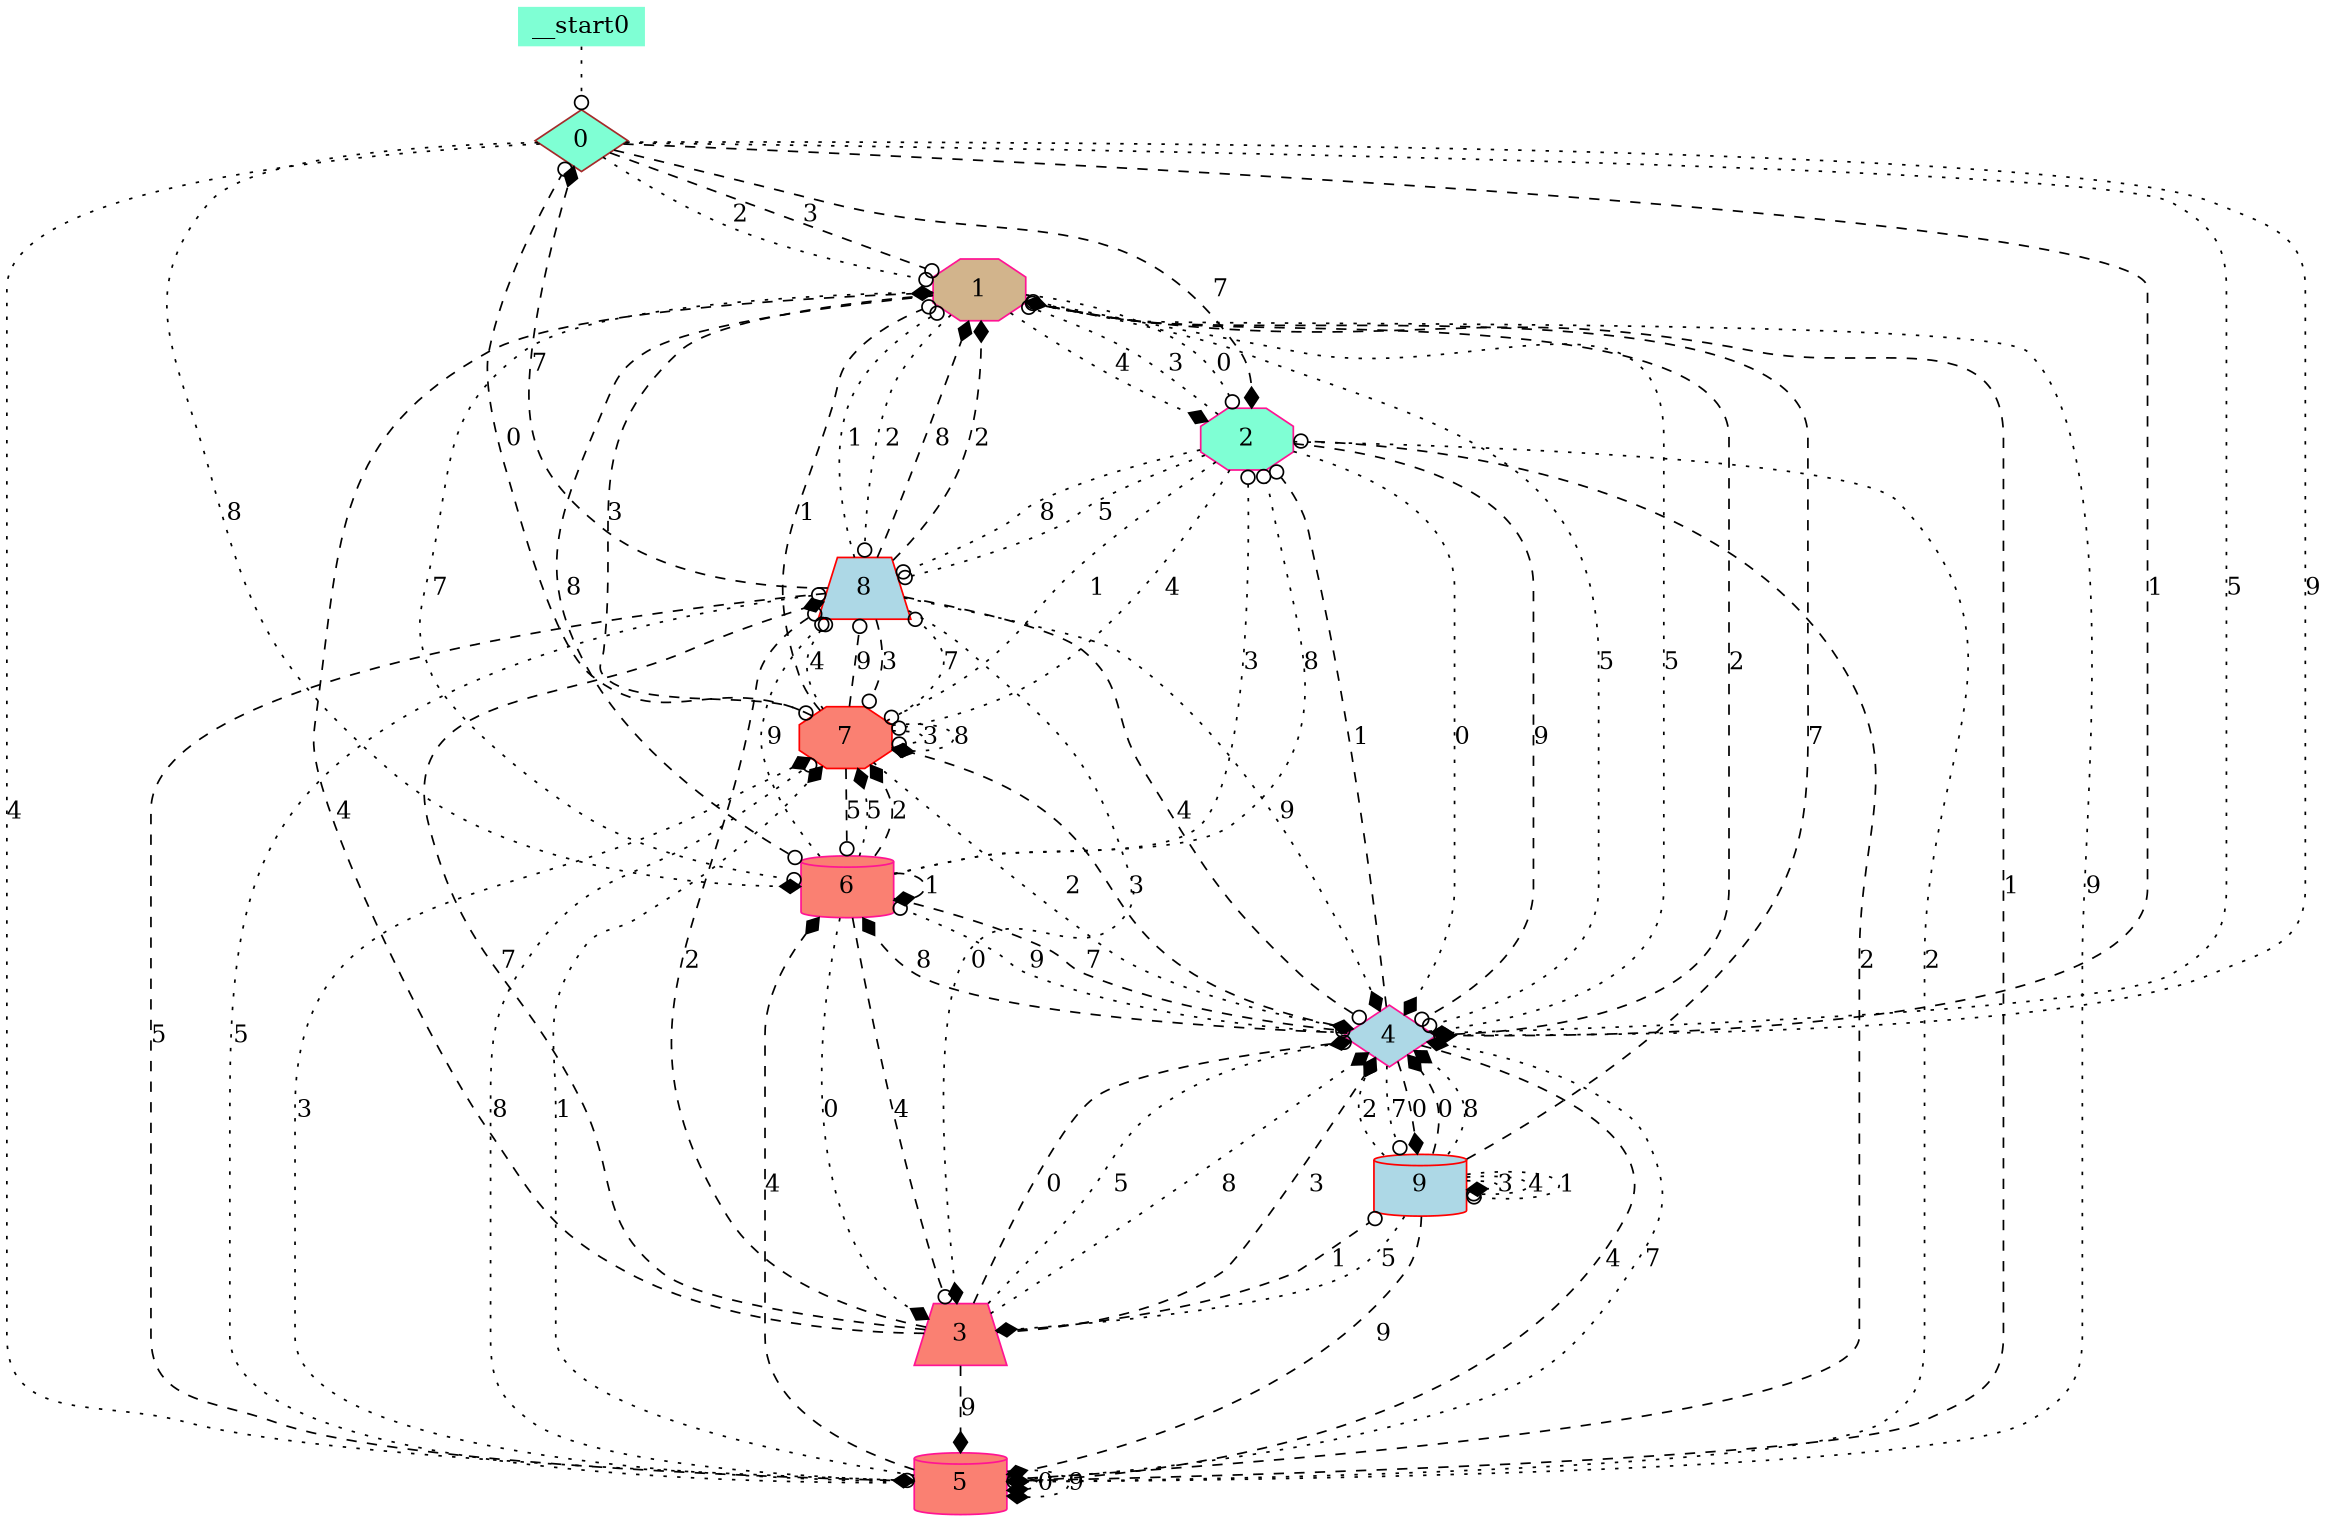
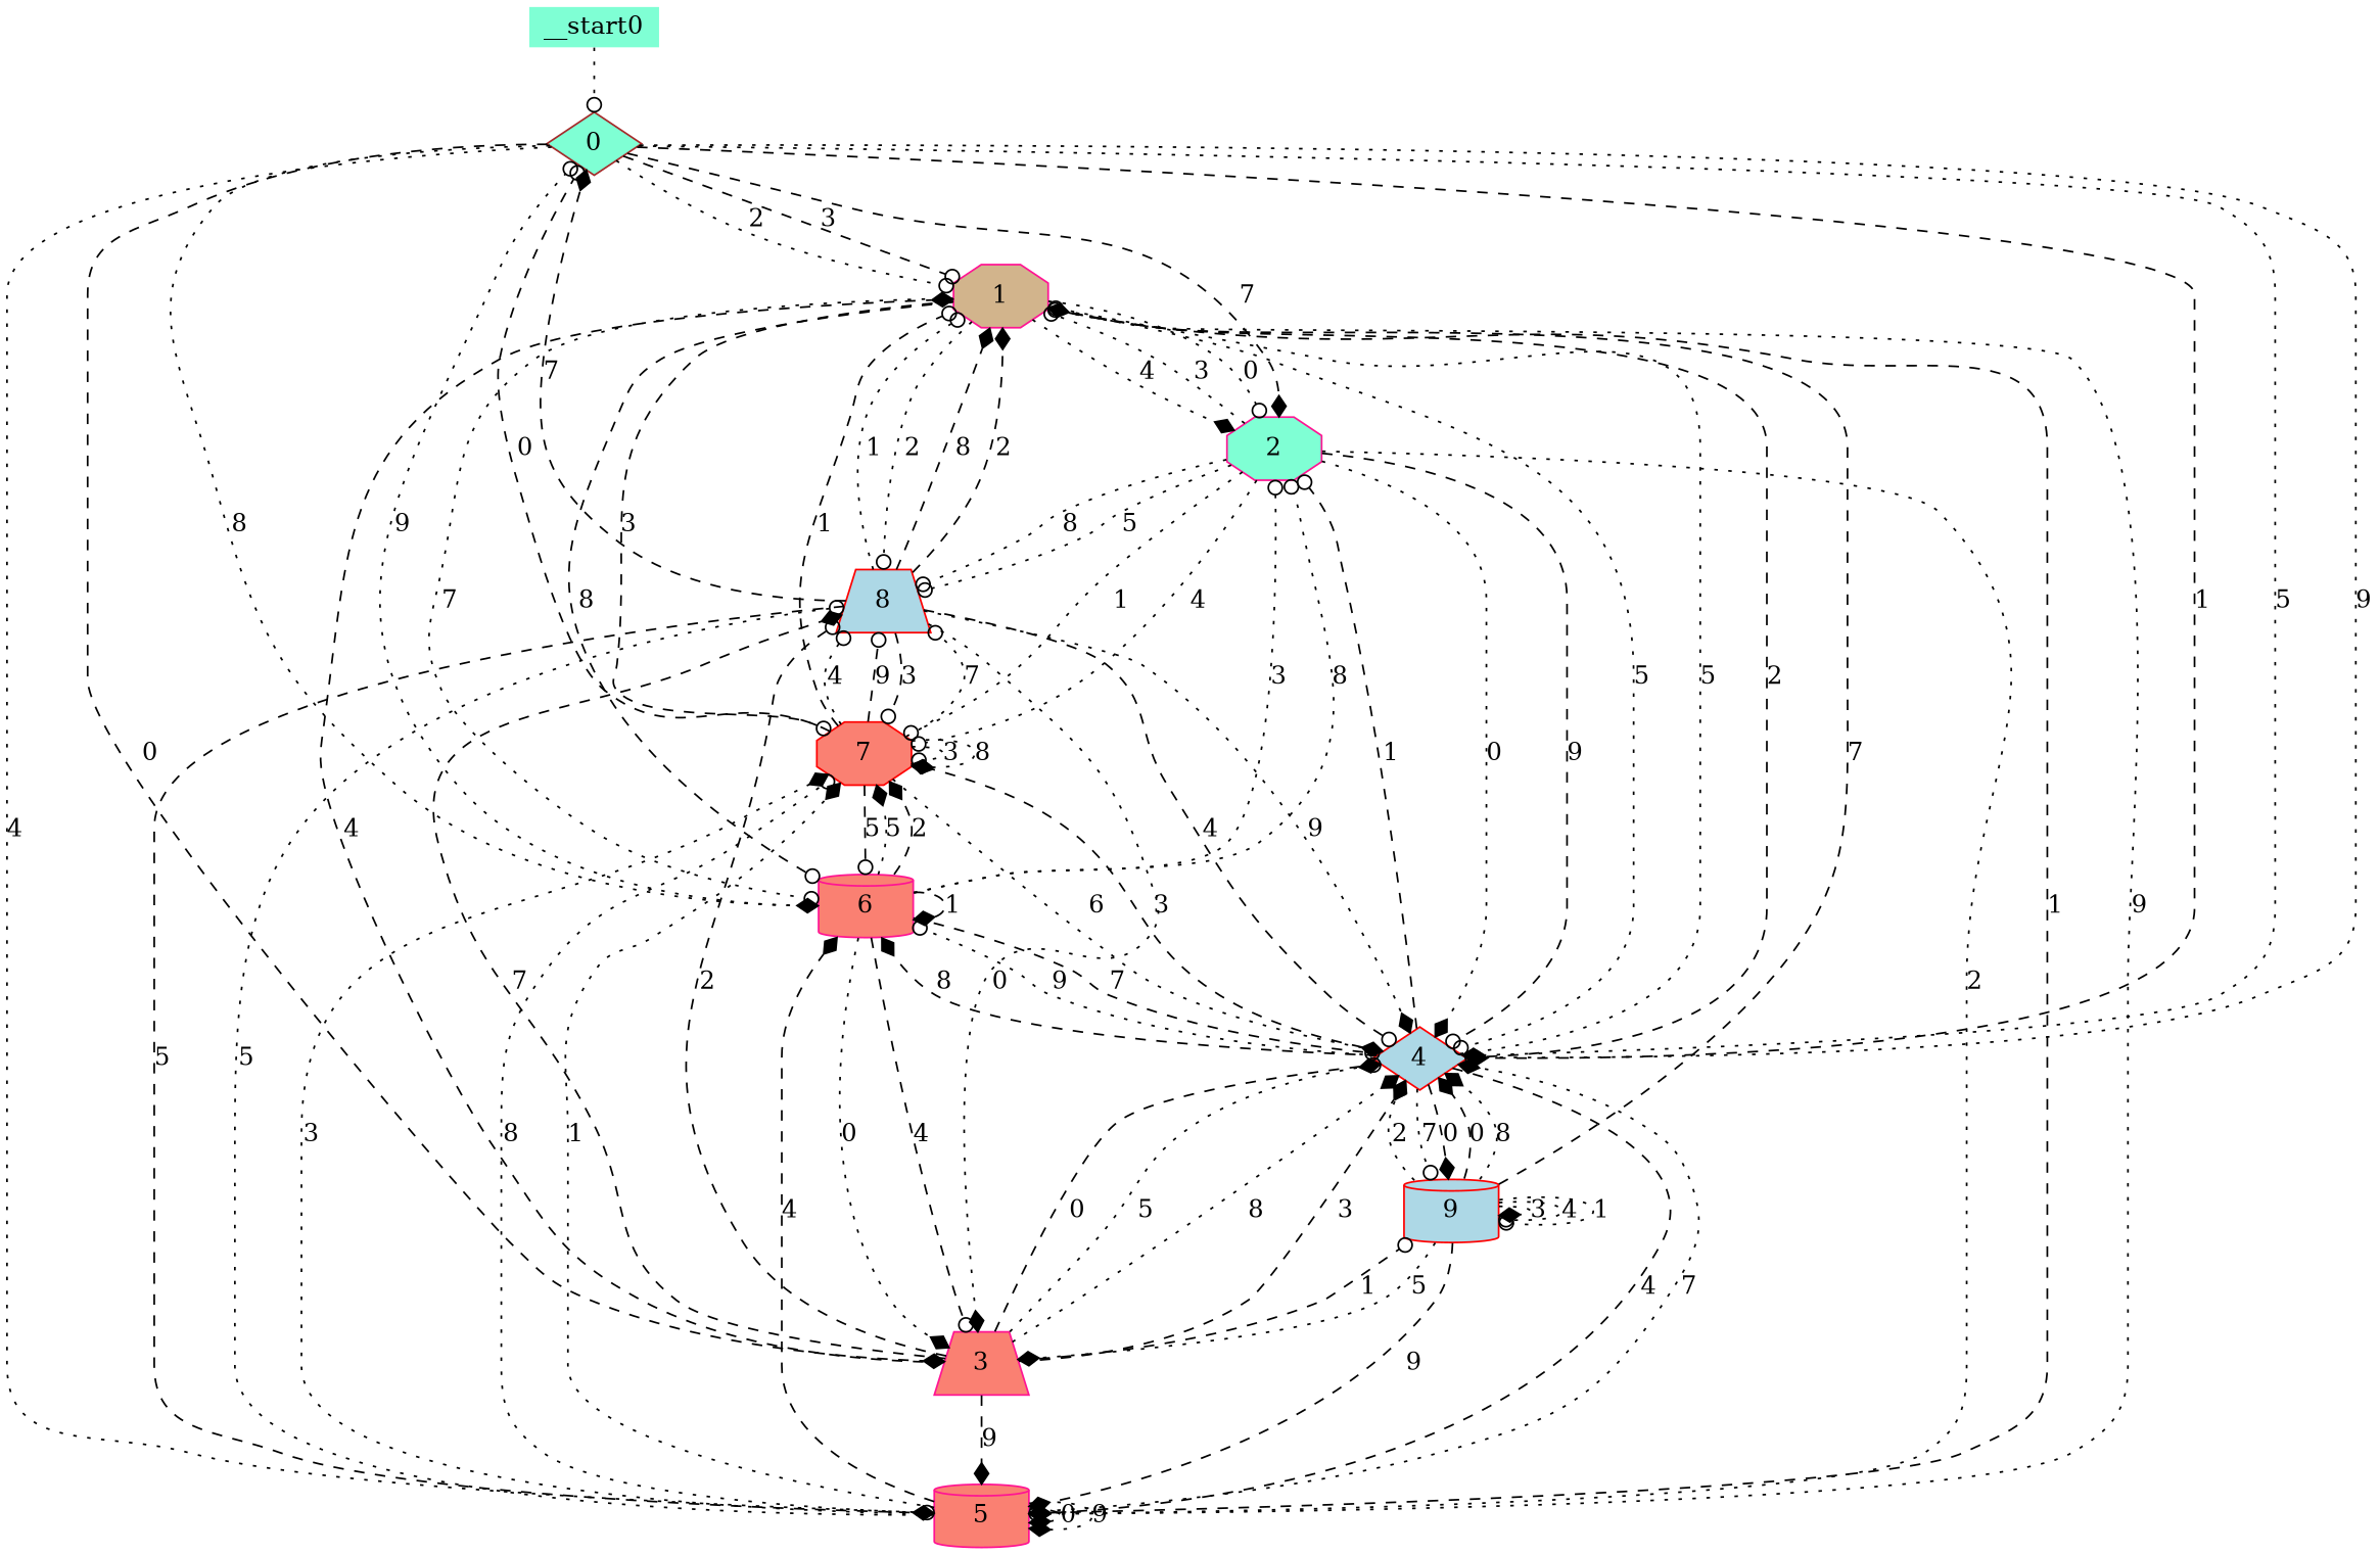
  digraph {
    node [color=deeppink fillcolor=salmon shape=octagon style=filled]
    edge [arrowhead=odot style=dotted]
    n1 [color=brown fillcolor=aquamarine label=0 shape=diamond]
    n2 [fillcolor=tan label=1]
    n3 [fillcolor=aquamarine label=2]
    n4 [label=3 shape=trapezium]
-   n5 [fillcolor=lightblue label=4 shape=diamond]
+   n5 [color=red fillcolor=lightblue label=4 shape=diamond]
    n6 [label=5 shape=cylinder]
    n7 [label=6 shape=cylinder]
    n8 [color=red label=7]
    n9 [color=red fillcolor=lightblue label=8 shape=trapezium]
    n10 [color=red fillcolor=lightblue label=9 shape=cylinder]
    __start0 [color=brown fillcolor=aquamarine height=0 shape=none width=0]
    n1 -> n2 [label=3 style=dashed]
    n1 -> n2 [label=2]
    n1 -> n3 [arrowhead=diamond label=7 style=dashed]
+   n1 -> n4 [arrowhead=diamond label=0 style=dashed]
    n1 -> n5 [arrowhead=diamond label=5]
    n1 -> n5 [label=9]
    n1 -> n5 [arrowhead=diamond label=1 style=dashed]
    n1 -> n6 [label=4]
    n1 -> n7 [arrowhead=diamond label=8]
    n2 -> n3 [label=0]
    n2 -> n3 [arrowhead=diamond label=4]
    n2 -> n5 [label=5]
    n2 -> n6 [arrowhead=diamond label=9]
    n2 -> n6 [arrowhead=diamond label=1 style=dashed]
    n2 -> n7 [label=7]
    n2 -> n7 [label=8 style=dashed]
    n2 -> n8 [label=3 style=dashed]
    n2 -> n9 [label=2]
    n3 -> n2 [label=3]
    n3 -> n5 [arrowhead=diamond label=0]
    n3 -> n5 [label=9 style=dashed]
    n3 -> n6 [arrowhead=diamond label=2]
    n3 -> n8 [label=4]
    n3 -> n8 [label=1]
    n3 -> n9 [label=5]
    n3 -> n9 [label=8]
    n4 -> n2 [arrowhead=diamond label=4 style=dashed]
    n4 -> n5 [arrowhead=diamond label=3 style=dashed]
    n4 -> n5 [label=0 style=dashed]
    n4 -> n5 [arrowhead=diamond label=5]
    n4 -> n5 [arrowhead=diamond label=8]
    n4 -> n6 [arrowhead=diamond label=9 style=dashed]
    n4 -> n9 [arrowhead=diamond label=7 style=dashed]
    n4 -> n9 [label=2 style=dashed]
    n4 -> n10 [label=1 style=dashed]
    n5 -> n2 [label=5]
    n5 -> n2 [arrowhead=diamond label=2 style=dashed]
    n5 -> n3 [label=1 style=dashed]
    n5 -> n6 [label=4 style=dashed]
    n5 -> n7 [arrowhead=diamond label=8 style=dashed]
    n5 -> n7 [label=9]
    n5 -> n8 [arrowhead=diamond label=3 style=dashed]
    n5 -> n10 [label=7]
    n5 -> n10 [arrowhead=diamond label=0 style=dashed]
-   n6 -> n3 [label=2 style=dashed]
    n6 -> n5 [arrowhead=diamond label=7]
    n6 -> n6 [arrowhead=diamond label=0 style=dashed]
    n6 -> n6 [arrowhead=diamond label=9]
    n6 -> n7 [arrowhead=diamond label=4 style=dashed]
    n6 -> n8 [arrowhead=diamond label=3]
    n6 -> n8 [label=8]
    n6 -> n8 [arrowhead=diamond label=1]
    n6 -> n9 [label=5]
-   n7 -> n9 [label=9]
+   n7 -> n1 [label=9]
    n7 -> n3 [label=3]
    n7 -> n3 [label=8]
    n7 -> n4 [arrowhead=diamond label=0]
    n7 -> n4 [label=4 style=dashed]
    n7 -> n5 [label=7 style=dashed]
    n7 -> n7 [arrowhead=diamond label=1 style=dashed]
    n7 -> n8 [arrowhead=diamond label=5]
    n7 -> n8 [arrowhead=diamond label=2 style=dashed]
    n8 -> n1 [label=0 style=dashed]
    n8 -> n2 [label=1 style=dashed]
-   n8 -> n5 [arrowhead=diamond label=2]
+   n8 -> n5 [arrowhead=diamond label=6]
    n8 -> n7 [label=5 style=dashed]
    n8 -> n8 [label=3]
    n8 -> n8 [arrowhead=diamond label=8]
    n8 -> n9 [label=7]
    n8 -> n9 [label=4]
    n8 -> n9 [label=9 style=dashed]
    n9 -> n1 [arrowhead=diamond label=7 style=dashed]
    n9 -> n2 [arrowhead=diamond label=8 style=dashed]
    n9 -> n2 [arrowhead=diamond label=2 style=dashed]
    n9 -> n2 [label=1]
    n9 -> n4 [arrowhead=diamond label=0]
    n9 -> n5 [label=4 style=dashed]
    n9 -> n5 [arrowhead=diamond label=9]
    n9 -> n6 [arrowhead=diamond label=5 style=dashed]
    n9 -> n8 [label=3 style=dashed]
    n10 -> n2 [label=7 style=dashed]
    n10 -> n4 [arrowhead=diamond label=5]
    n10 -> n5 [arrowhead=diamond label=0 style=dashed]
    n10 -> n5 [arrowhead=diamond label=8]
    n10 -> n5 [arrowhead=diamond label=2]
    n10 -> n6 [arrowhead=diamond label=9 style=dashed]
    n10 -> n10 [arrowhead=diamond label=3]
    n10 -> n10 [label=4]
    n10 -> n10 [label=1]
    __start0 -> n1
  }
